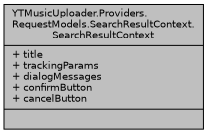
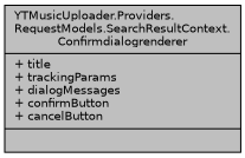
  digraph {
-   n1 [color=black fillcolor=grey75 fontcolor=black fontname=Helvetica fontsize=10 height=0.2 label="{YTMusicUploader.Providers.\lRequestModels.SearchResultContext.\lSearchResultContext\n|+ title\l+ trackingParams\l+ dialogMessages\l+ confirmButton\l+ cancelButton\l|}" shape=record style=filled width=0.4]
+   n1 [color=black fillcolor=grey75 fontcolor=black fontname=Helvetica fontsize=10 height=0.2 label="{YTMusicUploader.Providers.\lRequestModels.SearchResultContext.\lConfirmdialogrenderer\n|+ title\l+ trackingParams\l+ dialogMessages\l+ confirmButton\l+ cancelButton\l|}" shape=record style=filled width=0.4]
  }
